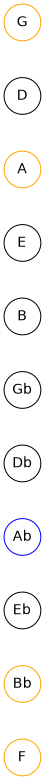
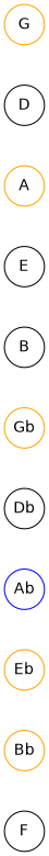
  graph {
    mindist=.1
    node [fontname=Helvetica margin=0 shape=circle]
    edge [style=invis]
    B [color=black]
    E
-   Gb
+   Gb [color=orange]
    Db
    Ab [color=blue]
-   Eb [color=black]
+   Eb [color=orange]
    Bb [color=orange]
-   F [color=orange]
+   F
    G [color=orange]
    D [color=black]
    A [color=orange]
    subgraph sub_1 {
      B
      E
      Gb
      Db
      Ab
      Eb
      Bb
      F
      G
      D
      A
    }
    B -- Gb
    E -- B
    Gb -- Db
    Db -- Ab
    Ab -- Eb
    Eb -- Bb
    Bb -- F
    G -- D
    D -- A
    A -- E
  }
